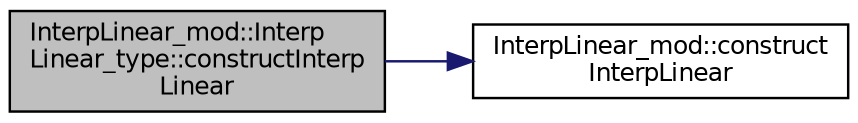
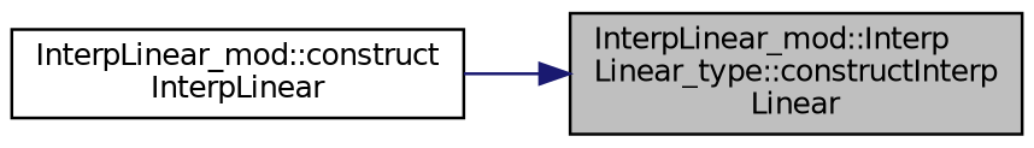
  digraph {
    rankdir=LR
    node [color=black fontname=Helvetica fontsize=10 shape=record style=filled]
    n1 [fillcolor=grey75 fontcolor=black height=0.2 label="InterpLinear_mod::Interp\lLinear_type::constructInterp\lLinear" width=0.4]
    n2 [fillcolor=white height=0.2 label="InterpLinear_mod::construct\lInterpLinear" width=0.4]
-   n1 -> n2 [color=midnightblue fontname=Helvetica fontsize=10 labelfontname=Helvetica labelfontsize=10 style=solid]
+   n2 -> n1 [color=midnightblue fontname=Helvetica fontsize=10 labelfontname=Helvetica labelfontsize=10 style=solid]
  }
